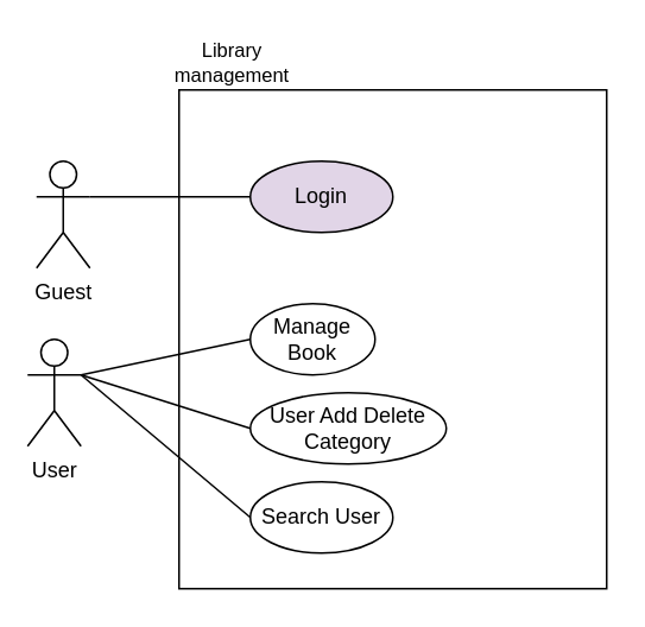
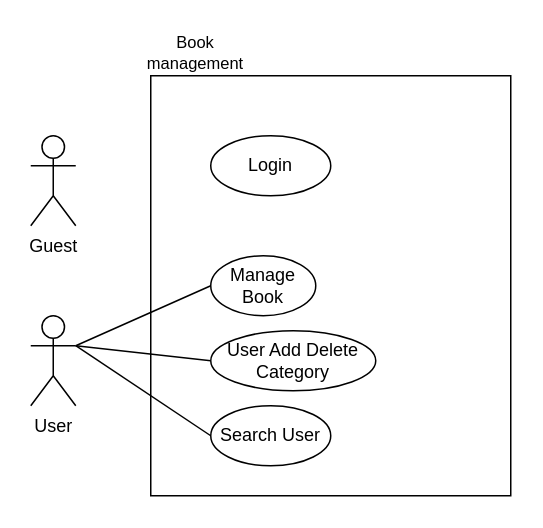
  <mxCell id="0" />
  <mxCell id="1" parent="0" />
- <mxCell id="2" style="edgeStyle=none;rounded=0;orthogonalLoop=1;jettySize=auto;html=1;exitX=1;exitY=0.333;exitDx=0;exitDy=0;exitPerimeter=0;entryX=0;entryY=0.5;entryDx=0;entryDy=0;endArrow=none;endFill=0;" edge="1" parent="1" source="3" target="9"><mxGeometry relative="1" as="geometry" /></mxCell>
  <mxCell id="3" value="&lt;div&gt;Guest&lt;/div&gt;&lt;div&gt;&lt;br&gt;&lt;/div&gt;" style="shape=umlActor;verticalLabelPosition=bottom;verticalAlign=top;html=1;outlineConnect=0;" vertex="1" parent="1"><mxGeometry x="20" y="90" width="30" height="60" as="geometry" /></mxCell>
  <mxCell id="4" style="edgeStyle=none;shape=connector;rounded=0;orthogonalLoop=1;jettySize=auto;html=1;exitX=1;exitY=0.333;exitDx=0;exitDy=0;exitPerimeter=0;entryX=0;entryY=0.5;entryDx=0;entryDy=0;strokeColor=default;align=center;verticalAlign=middle;fontFamily=Helvetica;fontSize=11;fontColor=default;labelBackgroundColor=default;endArrow=none;endFill=0;" edge="1" parent="1" source="7" target="10"><mxGeometry relative="1" as="geometry" /></mxCell>
  <mxCell id="5" style="edgeStyle=none;shape=connector;rounded=0;orthogonalLoop=1;jettySize=auto;html=1;exitX=1;exitY=0.333;exitDx=0;exitDy=0;exitPerimeter=0;entryX=0;entryY=0.5;entryDx=0;entryDy=0;strokeColor=default;align=center;verticalAlign=middle;fontFamily=Helvetica;fontSize=11;fontColor=default;labelBackgroundColor=default;endArrow=none;endFill=0;" edge="1" parent="1" source="7" target="12"><mxGeometry relative="1" as="geometry" /></mxCell>
  <mxCell id="6" style="edgeStyle=none;shape=connector;rounded=0;orthogonalLoop=1;jettySize=auto;html=1;exitX=1;exitY=0.333;exitDx=0;exitDy=0;exitPerimeter=0;entryX=0;entryY=0.5;entryDx=0;entryDy=0;strokeColor=default;align=center;verticalAlign=middle;fontFamily=Helvetica;fontSize=11;fontColor=default;labelBackgroundColor=default;endArrow=none;endFill=0;" edge="1" parent="1" source="7" target="11"><mxGeometry relative="1" as="geometry" /></mxCell>
- <mxCell id="7" value="User" style="shape=umlActor;verticalLabelPosition=bottom;verticalAlign=top;html=1;outlineConnect=0;" vertex="1" parent="1"><mxGeometry x="15" y="190" width="30" height="60" as="geometry" /></mxCell>
+ <mxCell id="7" value="User" style="shape=umlActor;verticalLabelPosition=bottom;verticalAlign=top;html=1;outlineConnect=0;" vertex="1" parent="1"><mxGeometry x="20" y="210" width="30" height="60" as="geometry" /></mxCell>
  <mxCell id="8" value="" style="rounded=0;whiteSpace=wrap;html=1;fillColor=none;" vertex="1" parent="1"><mxGeometry x="100" y="50" width="240" height="280" as="geometry" /></mxCell>
- <mxCell id="9" value="Login" style="ellipse;whiteSpace=wrap;html=1;fillColor=#e1d5e7;" vertex="1" parent="1"><mxGeometry x="140" y="90" width="80" height="40" as="geometry" /></mxCell>
+ <mxCell id="9" value="Login" style="ellipse;whiteSpace=wrap;html=1;" vertex="1" parent="1"><mxGeometry x="140" y="90" width="80" height="40" as="geometry" /></mxCell>
  <mxCell id="10" value="Manage Book" style="ellipse;whiteSpace=wrap;html=1;" vertex="1" parent="1"><mxGeometry x="140" y="170" width="70" height="40" as="geometry" /></mxCell>
  <mxCell id="11" value="Search User" style="ellipse;whiteSpace=wrap;html=1;" vertex="1" parent="1"><mxGeometry x="140" y="270" width="80" height="40" as="geometry" /></mxCell>
  <mxCell id="12" value="&lt;div&gt;User Add Delete&lt;/div&gt;&lt;div&gt;Category&lt;br&gt;&lt;/div&gt;" style="ellipse;whiteSpace=wrap;html=1;" vertex="1" parent="1"><mxGeometry x="140" y="220" width="110" height="40" as="geometry" /></mxCell>
- <mxCell id="13" value="Library management" style="text;html=1;align=center;verticalAlign=middle;whiteSpace=wrap;rounded=0;fontFamily=Helvetica;fontSize=11;fontColor=default;labelBackgroundColor=default;" vertex="1" parent="1"><mxGeometry x="100" y="20" width="60" height="30" as="geometry" /></mxCell>
+ <mxCell id="13" value="Book management" style="text;html=1;align=center;verticalAlign=middle;whiteSpace=wrap;rounded=0;fontFamily=Helvetica;fontSize=11;fontColor=default;labelBackgroundColor=default;" vertex="1" parent="1"><mxGeometry x="100" y="20" width="60" height="30" as="geometry" /></mxCell>
